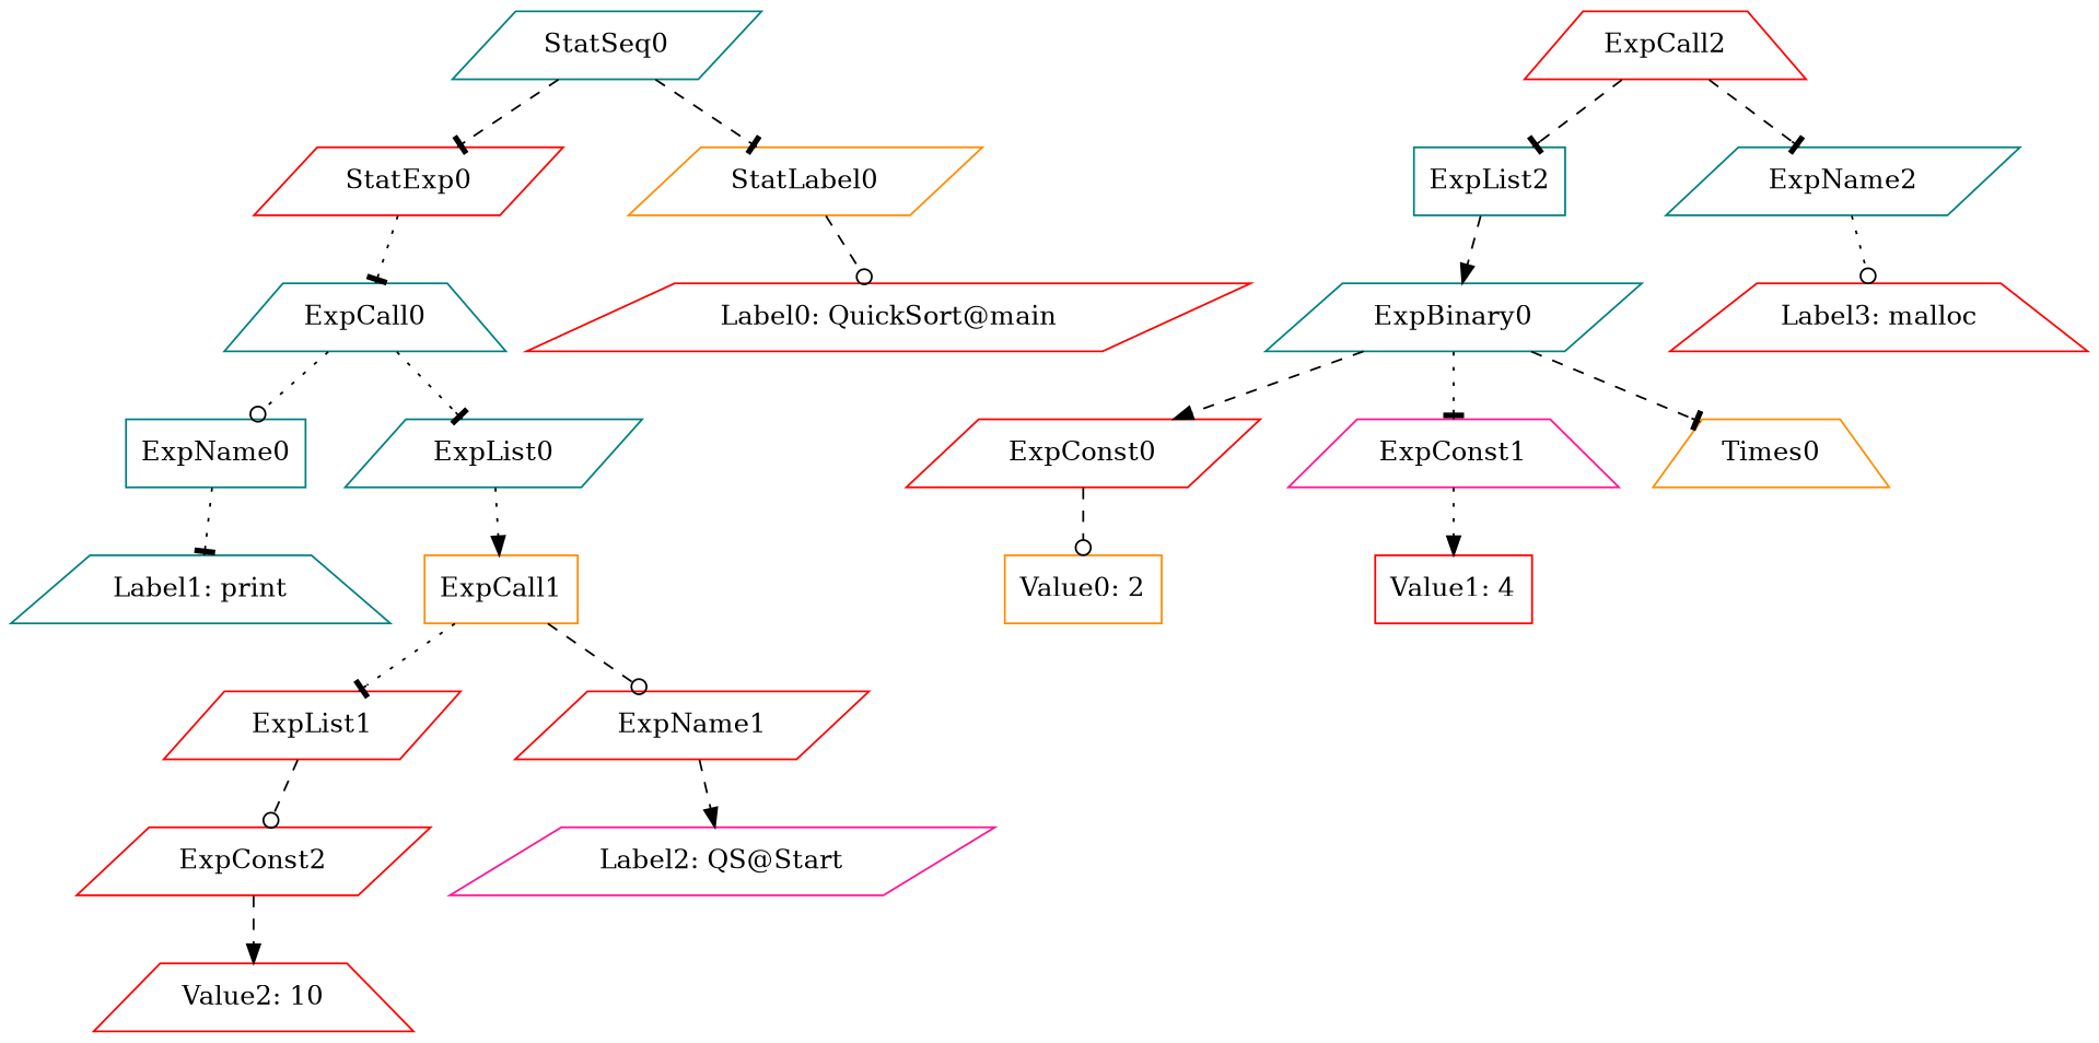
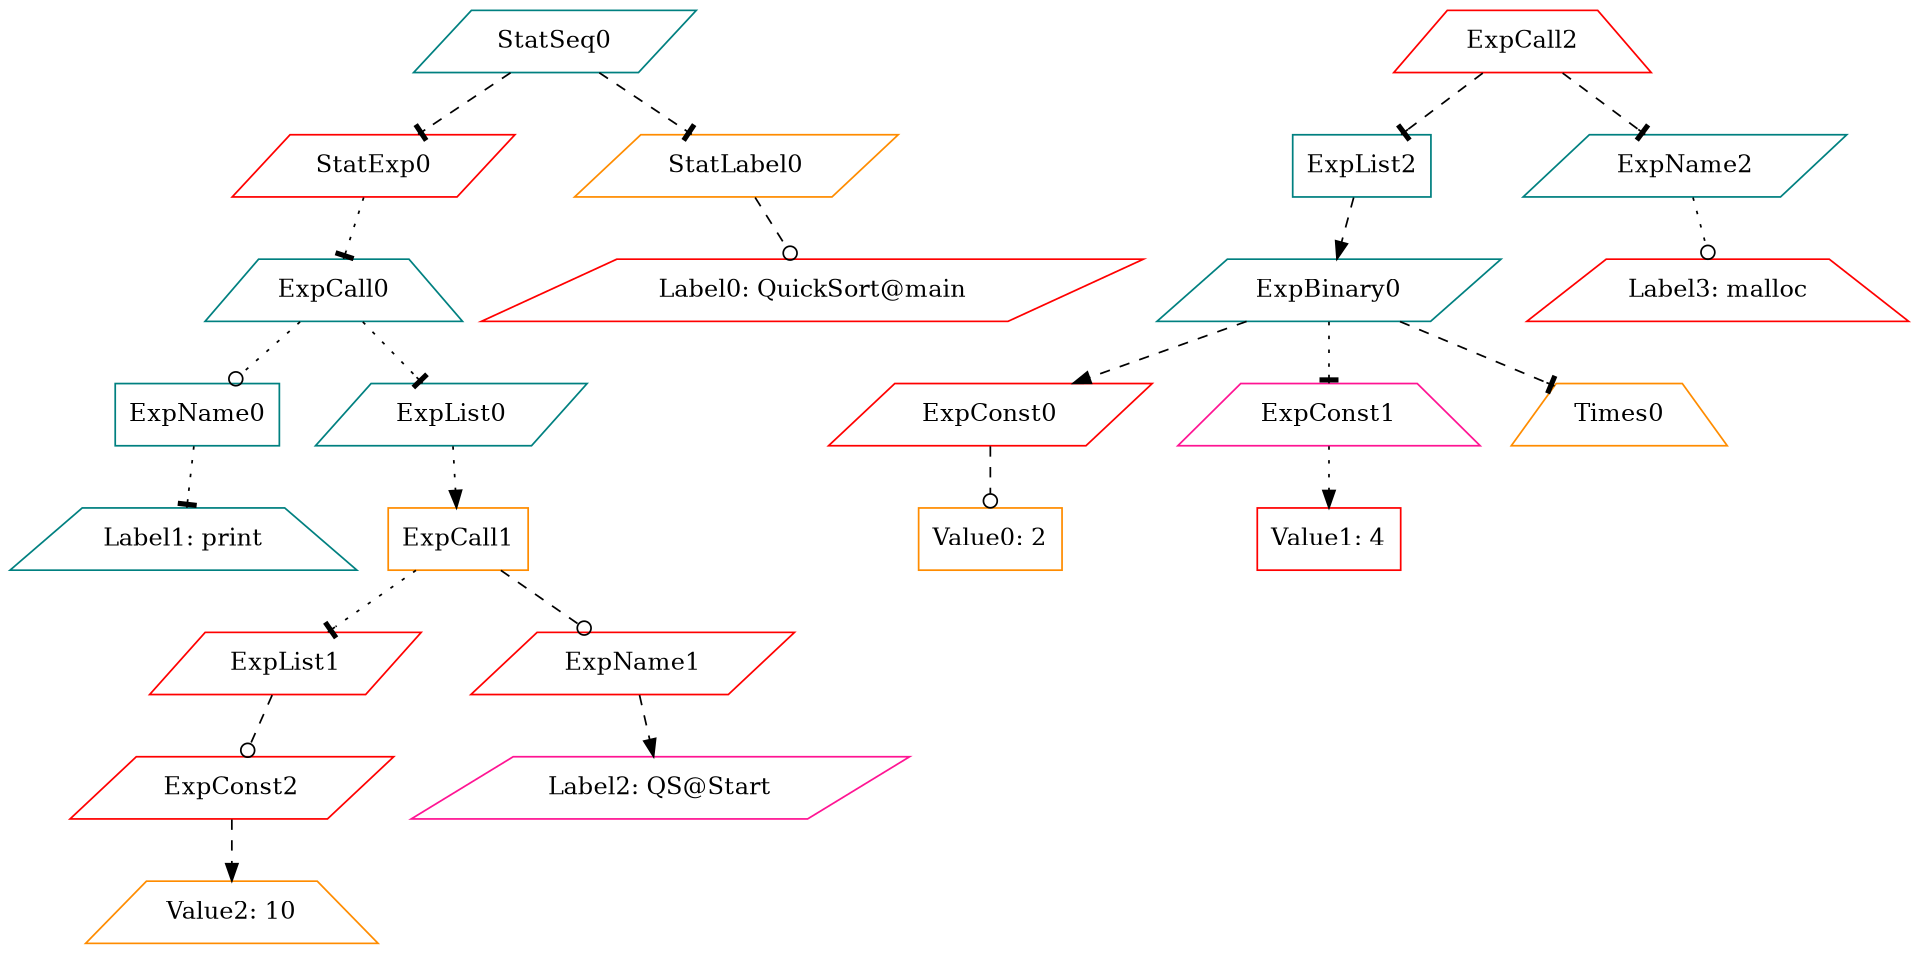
  digraph {
    ordering=out
    node [color=red shape=parallelogram]
    edge [arrowhead=tee style=dashed]
-   "Value2: 10" [shape=trapezium]
+   "Value2: 10" [color=darkorange shape=trapezium]
    ExpConst2
    ExpCall0 [color=teal shape=trapezium]
    StatExp0
    ExpName0 [color=teal shape=box]
    ExpList0 [color=teal]
    "Label1: print" [color=teal shape=trapezium]
    ExpCall1 [color=darkorange shape=box]
    ExpList2 [color=teal shape=box]
    ExpBinary0 [color=teal]
    ExpConst0
    ExpConst1 [color=deeppink shape=trapezium]
    Times0 [color=darkorange shape=trapezium]
    "Value0: 2" [color=darkorange shape=box]
    "Value1: 4" [shape=box]
    StatSeq0 [color=teal]
    StatLabel0 [color=darkorange]
    "Label0: QuickSort@main"
    ExpCall2 [shape=trapezium]
    ExpName2 [color=teal]
    "Label3: malloc" [shape=trapezium]
    ExpList1
    ExpName1
    "Label2: QS@Start" [color=deeppink]
    ExpConst2 -> "Value2: 10" [arrowhead=normal]
    ExpCall0 -> ExpName0 [arrowhead=odot style=dotted]
    ExpCall0 -> ExpList0 [style=dotted]
    StatExp0 -> ExpCall0 [style=dotted]
    ExpName0 -> "Label1: print" [style=dotted]
    ExpList0 -> ExpCall1 [arrowhead=normal style=dotted]
    ExpCall1 -> ExpList1 [style=dotted]
    ExpCall1 -> ExpName1 [arrowhead=odot]
    ExpList2 -> ExpBinary0 [arrowhead=normal]
    ExpBinary0 -> ExpConst0 [arrowhead=normal]
    ExpBinary0 -> ExpConst1 [style=dotted]
    ExpBinary0 -> Times0
    ExpConst0 -> "Value0: 2" [arrowhead=odot]
    ExpConst1 -> "Value1: 4" [arrowhead=normal style=dotted]
    StatSeq0 -> StatExp0
    StatSeq0 -> StatLabel0
    StatLabel0 -> "Label0: QuickSort@main" [arrowhead=odot]
    ExpCall2 -> ExpList2
    ExpCall2 -> ExpName2
    ExpName2 -> "Label3: malloc" [arrowhead=odot style=dotted]
    ExpList1 -> ExpConst2 [arrowhead=odot]
    ExpName1 -> "Label2: QS@Start" [arrowhead=normal]
  }
